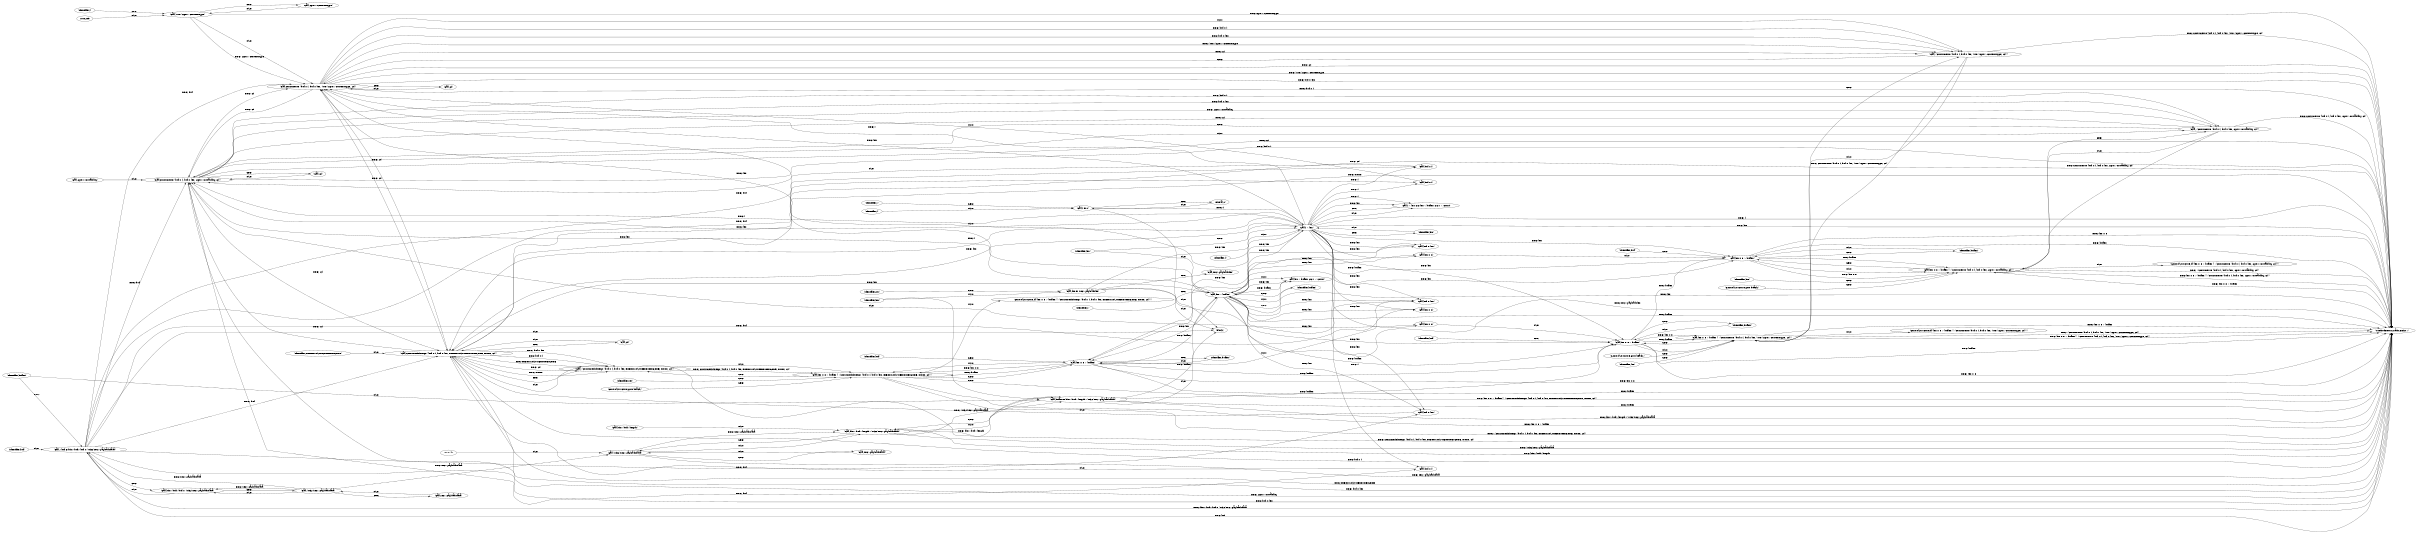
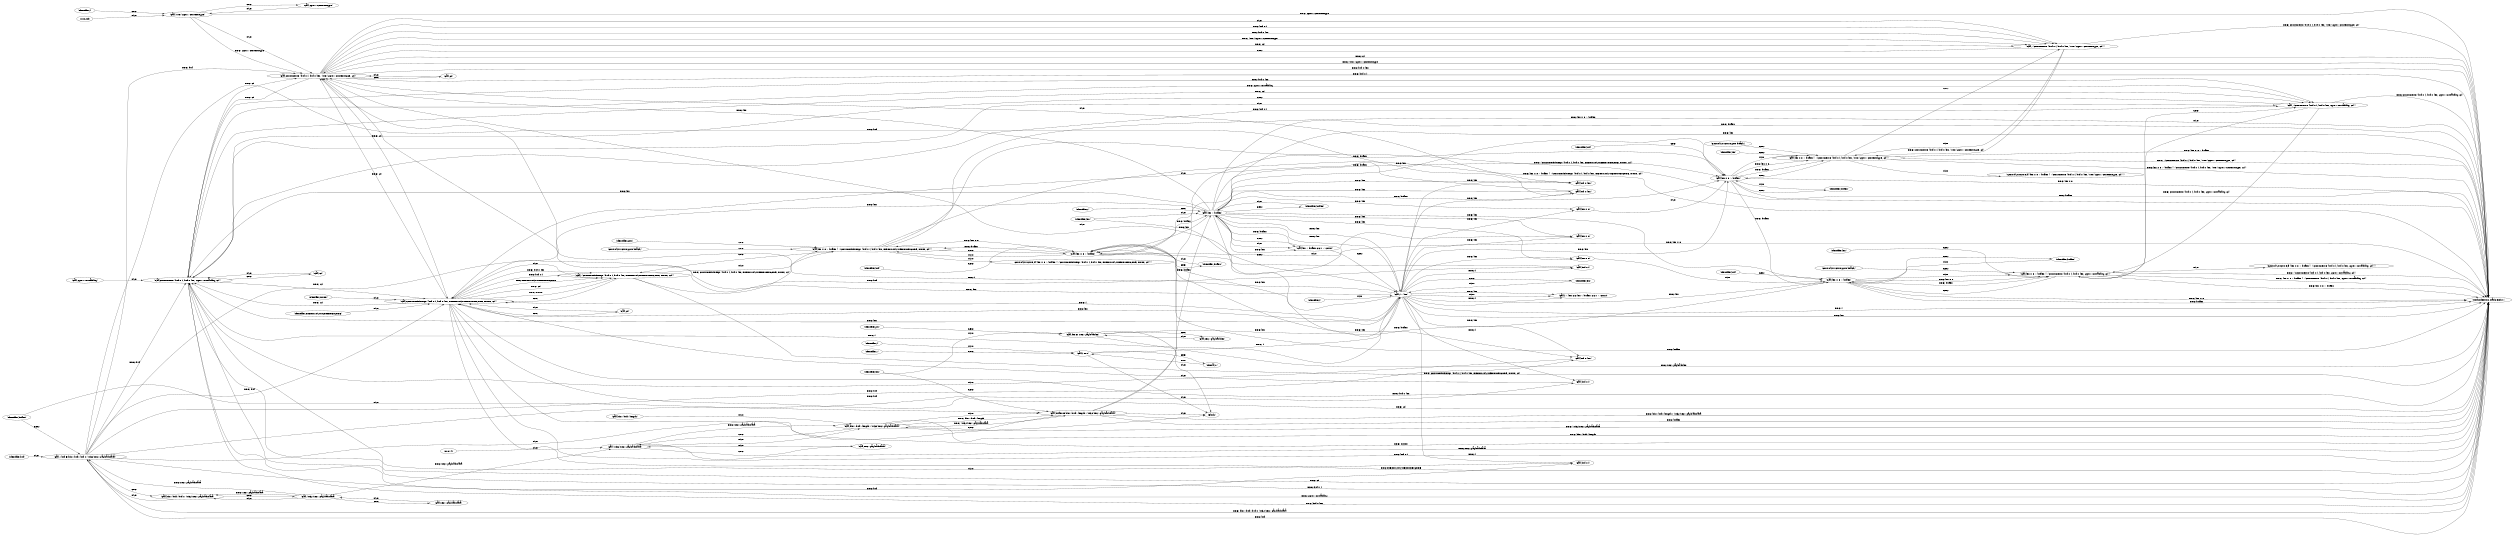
  digraph {
    rankdir=LR
    n1 [label="(Call,consume_u8 (buf + i, buf + len, &ptr->mutability, &i))"]
    n2 [label="(Call,consume_u8 (buf + i, buf + len, (ut8*)&ptr->content_type, &i))"]
    n3 [label="(Call,consume_init_expr (buf + i, buf + len, R_BIN_WASM_END_OF_CODE, NULL, &i))"]
    n4 [label="(Call,!(consume_u8 (buf + i, buf + len, &ptr->mutability, &i)))"]
    n5 [label="(Call,&i)"]
    n6 [label="(MethodReturn,static RList *)"]
    n7 [label="(Call,!(consume_u8 (buf + i, buf + len, (ut8*)&ptr->content_type, &i)))"]
    n8 [label="(Call,&i)"]
    n9 [label="(Call,!(consume_init_expr (buf + i, buf + len, R_BIN_WASM_END_OF_CODE, NULL, &i)))"]
    n10 [label="(Call,&i)"]
    n11 [label="(Call,len + 8 > buflen || !(consume_u8 (buf + i, buf + len, &ptr->mutability, &i)))"]
    n12 [label="(Call,* buf = bin->buf->buf + (ut32)sec->payload_data)"]
    n13 [label="(Block,)"]
    n14 [label="(Call,buf + len)"]
    n15 [label="(Call,buf + i)"]
    n16 [label="(Call,buf + i)"]
    n17 [label="(Call,bin->buf->buf + (ut32)sec->payload_data)"]
    n18 [label="(Call,buf + i)"]
    n19 [label="(Call,buf + len)"]
    n20 [label="(Call,(ut32)sec->payload_data)"]
    n21 [label="(Call,(ut32)sec->payload_data)"]
    n22 [label="(Call,sec->payload_data)"]
    n23 [label="(Call,bin->buf->length - (ut32)sec->payload_data)"]
    n24 [label="(Call,sec->payload_data)"]
    n25 [label="(Call,i < len)"]
    n26 [label="(Call,len < buflen)"]
    n27 [label="(Call,len + 8 > buflen)"]
    n28 [label="(Call,len + 8 > buflen)"]
    n29 [label="(Call,len + 8 > buflen)"]
    n30 [label="(Identifier,len)"]
    n31 [label="(Call,len + 8)"]
    n32 [label="(Call,i < len && len < buflen && r < count)"]
    n33 [label="(Call,len + 8)"]
    n34 [label="(Call,len + 8)"]
    n35 [label="(Call,buf + len)"]
    n36 [label="(Call,len < buflen && r < count)"]
    n37 [label="(Identifier,buflen)"]
    n38 [label="(Call,len + 8 > buflen || !(consume_init_expr (buf + i, buf + len, R_BIN_WASM_END_OF_CODE, NULL, &i)))"]
    n39 [label="(Identifier,buflen)"]
    n40 [label="(Identifier,buflen)"]
    n41 [label="(Call,len + 8 > buflen || !(consume_u8 (buf + i, buf + len, (ut8*)&ptr->content_type, &i)))"]
    n42 [label="(Identifier,buflen)"]
    n43 [label="(Call,i = 0)"]
    n44 [label="(Literal,0)"]
    n45 [label="(Call,len =  sec->payload_len)"]
    n46 [label="(Call,sec->payload_len)"]
    n47 [label="(Call,buflen = bin->buf->length - (ut32)sec->payload_data)"]
    n48 [label="(ControlStructure,if (len + 8 > buflen || !(consume_init_expr (buf + i, buf + len, R_BIN_WASM_END_OF_CODE, NULL, &i))))"]
    n49 [label="(ControlStructure,if (len + 8 > buflen || !(consume_u8 (buf + i, buf + len, &ptr->mutability, &i))))"]
    n50 [label="(ControlStructure,if (len + 8 > buflen || !(consume_u8 (buf + i, buf + len, (ut8*)&ptr->content_type, &i))))"]
    n51 [label="(Call,(ut8*)&ptr->content_type)"]
    n52 [label="(Call,&ptr->content_type)"]
    n53 [label="(Identifier,len)"]
    n54 [label="(Identifier,r)"]
    n55 [label="(Identifier,buflen)"]
    n56 [label="(ControlStructure,goto beach;)"]
-   n57 [label="(Identifier,ret)"]
+   n57 [label="(Identifier,goto)"]
    n58 [label="(Identifier,R_BIN_WASM_CODE_OF_CODE)"]
    n59 [label="(Identifier,len)"]
    n60 [label="(Call,&ptr->mutability)"]
    n61 [label="(Identifier,buf)"]
    n62 [label="(Call,bin->buf->length)"]
    n63 [label="(Identifier,buf)"]
+   n64 [label="(Identifier,NULL)"]
    n65 [label="(ControlStructure,goto beach;)"]
    n66 [label="(Identifier,buf)"]
    n67 [label="(Identifier,i)"]
    n68 [label="(Identifier,len)"]
    n69 [label="(ControlStructure,goto beach;)"]
    n70 [label="(Identifier,i)"]
    n71 [label="(Identifier,buf)"]
    n72 [label="(Identifier,i)"]
    n73 [label="(Identifier,ptr)"]
    n74 [label="(Identifier,r)"]
    n75 [label="(Identifier,len)"]
    1000147
    1000209
    n1 -> n2 [label="DDG: &i"]
    n1 -> n3 [label="DDG: &i"]
    n1 -> n4 [label="AST: "]
    n1 -> n4 [label="DDG: buf + i"]
    n1 -> n4 [label="DDG: buf + len"]
    n1 -> n4 [label="DDG: &ptr->mutability"]
    n1 -> n4 [label="DDG: &i"]
    n1 -> n5 [label="CFG: "]
    n1 -> n6 [label="DDG: &i"]
    n1 -> n6 [label="DDG: buf + i"]
    n1 -> n6 [label="DDG: &ptr->mutability"]
    n1 -> n6 [label="DDG: buf + len"]
    n2 -> n1 [label="DDG: &i"]
    n2 -> n3 [label="DDG: &i"]
    n2 -> n6 [label="DDG: &i"]
    n2 -> n6 [label="DDG: (ut8*)&ptr->content_type"]
    n2 -> n6 [label="DDG: buf + len"]
    n2 -> n6 [label="DDG: buf + i"]
    n2 -> n7 [label="AST: "]
    n2 -> n7 [label="DDG: buf + i"]
    n2 -> n7 [label="DDG: buf + len"]
    n2 -> n7 [label="DDG: (ut8*)&ptr->content_type"]
    n2 -> n7 [label="DDG: &i"]
    n2 -> n8 [label="CFG: "]
    n3 -> n1 [label="DDG: &i"]
    n3 -> n2 [label="DDG: &i"]
    n3 -> n6 [label="DDG: buf + len"]
    n3 -> n6 [label="DDG: &i"]
    n3 -> n6 [label="DDG: NULL"]
    n3 -> n6 [label="DDG: buf + i"]
    n3 -> n6 [label="DDG: R_BIN_WASM_END_OF_CODE"]
    n3 -> n9 [label="AST: "]
    n3 -> n9 [label="DDG: buf + len"]
    n3 -> n9 [label="DDG: buf + i"]
    n3 -> n9 [label="DDG: R_BIN_WASM_END_OF_CODE"]
    n3 -> n9 [label="DDG: &i"]
    n3 -> n9 [label="DDG: NULL"]
    n3 -> n10 [label="CFG: "]
    n4 -> n1 [label="CFG: "]
    n4 -> n6 [label="DDG: consume_u8 (buf + i, buf + len, &ptr->mutability, &i)"]
    n4 -> n11 [label="AST: "]
    n4 -> n11 [label="DDG: consume_u8 (buf + i, buf + len, &ptr->mutability, &i)"]
    n5 -> n1 [label="AST: "]
    n7 -> n2 [label="CFG: "]
    n7 -> n6 [label="DDG: consume_u8 (buf + i, buf + len, (ut8*)&ptr->content_type, &i)"]
    n7 -> n41 [label="AST: "]
    n7 -> n41 [label="DDG: consume_u8 (buf + i, buf + len, (ut8*)&ptr->content_type, &i)"]
    n8 -> n2 [label="AST: "]
    n9 -> n3 [label="CFG: "]
    n9 -> n6 [label="DDG: consume_init_expr (buf + i, buf + len, R_BIN_WASM_END_OF_CODE, NULL, &i)"]
    n9 -> n38 [label="AST: "]
    n9 -> n38 [label="DDG: consume_init_expr (buf + i, buf + len, R_BIN_WASM_END_OF_CODE, NULL, &i)"]
    n10 -> n3 [label="AST: "]
    n11 -> n4 [label="CFG: "]
    n11 -> n6 [label="DDG: !(consume_u8 (buf + i, buf + len, &ptr->mutability, &i))"]
    n11 -> n6 [label="DDG: len + 8 > buflen || !(consume_u8 (buf + i, buf + len, &ptr->mutability, &i))"]
    n11 -> n6 [label="DDG: len + 8 > buflen"]
    n11 -> n28 [label="CFG: "]
    n11 -> n49 [label="AST: "]
    n12 -> n1 [label="DDG: buf"]
    n12 -> n2 [label="DDG: buf"]
    n12 -> n3 [label="DDG: buf"]
    n12 -> n6 [label="DDG: bin->buf->buf + (ut32)sec->payload_data"]
    n12 -> n6 [label="DDG: buf"]
    n12 -> n13 [label="AST: "]
    n12 -> n14 [label="DDG: buf"]
    n12 -> n15 [label="DDG: buf"]
    n12 -> n16 [label="DDG: buf"]
    n12 -> n17 [label="CFG: "]
    n12 -> n18 [label="DDG: buf"]
    n12 -> n19 [label="DDG: buf"]
    n14 -> n1 [label="AST: "]
    n15 -> n3 [label="AST: "]
    n16 -> n1 [label="AST: "]
    n17 -> n12 [label="AST: "]
    n17 -> n20 [label="CFG: "]
    n18 -> n2 [label="AST: "]
    n19 -> n3 [label="AST: "]
    n20 -> n12 [label="DDG: sec->payload_data"]
    n20 -> n17 [label="AST: "]
    n20 -> n17 [label="DDG: sec->payload_data"]
    n20 -> n21 [label="DDG: sec->payload_data"]
    n20 -> n22 [label="CFG: "]
    n21 -> n6 [label="DDG: sec->payload_data"]
    n21 -> n23 [label="AST: "]
    n21 -> n23 [label="DDG: sec->payload_data"]
    n21 -> n24 [label="CFG: "]
    n22 -> n20 [label="AST: "]
    n23 -> n6 [label="DDG: bin->buf->length"]
    n23 -> n6 [label="DDG: (ut32)sec->payload_data"]
    n23 -> n21 [label="CFG: "]
    n23 -> n47 [label="AST: "]
    n23 -> n47 [label="DDG: bin->buf->length"]
    n23 -> n47 [label="DDG: (ut32)sec->payload_data"]
    n24 -> n21 [label="AST: "]
    n25 -> n1 [label="DDG: i"]
    n25 -> n1 [label="DDG: len"]
    n25 -> n2 [label="DDG: i"]
    n25 -> n2 [label="DDG: len"]
    n25 -> n3 [label="DDG: i"]
    n25 -> n3 [label="DDG: len"]
    n25 -> n6 [label="DDG: i"]
    n25 -> n6 [label="DDG: len"]
    n25 -> n14 [label="DDG: len"]
    n25 -> n15 [label="DDG: i"]
    n25 -> n16 [label="DDG: i"]
    n25 -> n18 [label="DDG: i"]
    n25 -> n19 [label="DDG: len"]
    n25 -> n26 [label="DDG: len"]
    n25 -> n27 [label="DDG: len"]
    n25 -> n28 [label="DDG: len"]
    n25 -> n29 [label="DDG: len"]
    n25 -> n30 [label="CFG: "]
    n25 -> n31 [label="DDG: len"]
    n25 -> n32 [label="AST: "]
    n25 -> n32 [label="DDG: i"]
    n25 -> n32 [label="DDG: len"]
    n25 -> n33 [label="DDG: len"]
    n25 -> n34 [label="DDG: len"]
    n25 -> n35 [label="DDG: len"]
    n26 -> n1 [label="DDG: len"]
    n26 -> n2 [label="DDG: len"]
    n26 -> n3 [label="DDG: len"]
    n26 -> n6 [label="DDG: len"]
    n26 -> n6 [label="DDG: buflen"]
    n26 -> n14 [label="DDG: len"]
    n26 -> n19 [label="DDG: len"]
    n26 -> n25 [label="DDG: len"]
    n26 -> n27 [label="DDG: len"]
    n26 -> n28 [label="DDG: len"]
    n26 -> n29 [label="DDG: len"]
    n26 -> n29 [label="DDG: buflen"]
    n26 -> n31 [label="DDG: len"]
    n26 -> n33 [label="DDG: len"]
    n26 -> n34 [label="DDG: len"]
    n26 -> n35 [label="DDG: len"]
    n26 -> n36 [label="AST: "]
    n26 -> n36 [label="DDG: len"]
    n26 -> n36 [label="DDG: buflen"]
    n26 -> n37 [label="CFG: "]
    n27 -> n6 [label="DDG: len + 8"]
    n27 -> n6 [label="DDG: buflen"]
    n27 -> n26 [label="DDG: buflen"]
    n27 -> n29 [label="DDG: buflen"]
    n27 -> n38 [label="AST: "]
    n27 -> n38 [label="DDG: len + 8"]
    n27 -> n38 [label="DDG: buflen"]
    n27 -> n39 [label="CFG: "]
    n28 -> n6 [label="DDG: len + 8"]
    n28 -> n6 [label="DDG: buflen"]
    n28 -> n11 [label="AST: "]
    n28 -> n11 [label="DDG: len + 8"]
    n28 -> n11 [label="DDG: buflen"]
    n28 -> n27 [label="DDG: buflen"]
    n28 -> n40 [label="CFG: "]
    n29 -> n6 [label="DDG: buflen"]
    n29 -> n6 [label="DDG: len + 8"]
    n29 -> n28 [label="DDG: buflen"]
    n29 -> n41 [label="AST: "]
    n29 -> n41 [label="DDG: len + 8"]
    n29 -> n41 [label="DDG: buflen"]
    n29 -> n42 [label="CFG: "]
    n30 -> n25 [label="AST: "]
    n31 -> n29 [label="AST: "]
-   n32 -> n25 [label="CFG: "]
+   n36 -> n25 [label="CFG: "]
    n33 -> n27 [label="AST: "]
    n34 -> n28 [label="AST: "]
    n35 -> n2 [label="AST: "]
    n36 -> n26 [label="CFG: "]
    n37 -> n26 [label="AST: "]
    n38 -> n6 [label="DDG: !(consume_init_expr (buf + i, buf + len, R_BIN_WASM_END_OF_CODE, NULL, &i))"]
    n38 -> n6 [label="DDG: len + 8 > buflen || !(consume_init_expr (buf + i, buf + len, R_BIN_WASM_END_OF_CODE, NULL, &i))"]
    n38 -> n6 [label="DDG: len + 8 > buflen"]
    n38 -> n9 [label="CFG: "]
    n38 -> n27 [label="CFG: "]
    n38 -> n48 [label="AST: "]
    n39 -> n27 [label="AST: "]
    n40 -> n28 [label="AST: "]
    n41 -> n6 [label="DDG: !(consume_u8 (buf + i, buf + len, (ut8*)&ptr->content_type, &i))"]
    n41 -> n6 [label="DDG: len + 8 > buflen || !(consume_u8 (buf + i, buf + len, (ut8*)&ptr->content_type, &i))"]
    n41 -> n6 [label="DDG: len + 8 > buflen"]
    n41 -> n7 [label="CFG: "]
    n41 -> n29 [label="CFG: "]
    n41 -> n50 [label="AST: "]
    n42 -> n29 [label="AST: "]
    n43 -> n13 [label="AST: "]
    n43 -> n25 [label="DDG: i"]
    n43 -> n44 [label="CFG: "]
-   n44 -> n43 [label="AST: "]
+   n44 -> n43 [label="BIN: "]
    n45 -> n6 [label="DDG: sec->payload_len"]
    n45 -> n13 [label="AST: "]
    n45 -> n25 [label="DDG: len"]
    n45 -> n46 [label="CFG: "]
+   n46 -> n45 [label="AST: "]
    n47 -> n6 [label="DDG: buflen"]
    n47 -> n6 [label="DDG: bin->buf->length - (ut32)sec->payload_data"]
    n47 -> n13 [label="AST: "]
    n47 -> n23 [label="CFG: "]
    n47 -> n26 [label="DDG: buflen"]
    n47 -> n29 [label="DDG: buflen"]
    n51 -> n2 [label="AST: "]
    n51 -> n2 [label="DDG: &ptr->content_type"]
    n51 -> n6 [label="DDG: &ptr->content_type"]
    n51 -> n52 [label="CFG: "]
    n52 -> n51 [label="AST: "]
    n53 -> n25 [label="CFG: "]
    n53 -> n26 [label="AST: "]
    n54 -> n26 [label="CFG: "]
    n55 -> n12 [label="CFG: "]
    n55 -> n47 [label="AST: "]
    n56 -> n41 [label="CFG: "]
    n57 -> n38 [label="CFG: "]
    n58 -> n3 [label="AST: "]
    n59 -> n11 [label="CFG: "]
    n60 -> n1 [label="AST: "]
    n61 -> n29 [label="CFG: "]
    n62 -> n23 [label="AST: "]
    n63 -> n28 [label="CFG: "]
+   n64 -> n3 [label="AST: "]
    n65 -> n38 [label="CFG: "]
    n66 -> n27 [label="CFG: "]
    n67 -> n25 [label="AST: "]
    n68 -> n45 [label="AST: "]
    n68 -> n47 [label="CFG: "]
    n69 -> n11 [label="CFG: "]
    n70 -> n51 [label="CFG: "]
    n71 -> n12 [label="AST: "]
    n72 -> n43 [label="AST: "]
    n73 -> n45 [label="CFG: "]
    n74 -> n43 [label="CFG: "]
    n75 -> n41 [label="CFG: "]
    1000147 -> n21 [label="AST: "]
    1000209 -> n51 [label="AST: "]
  }
